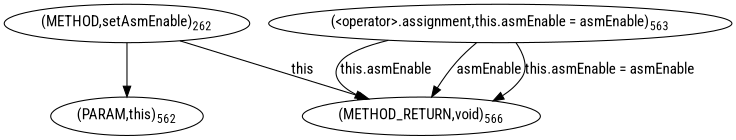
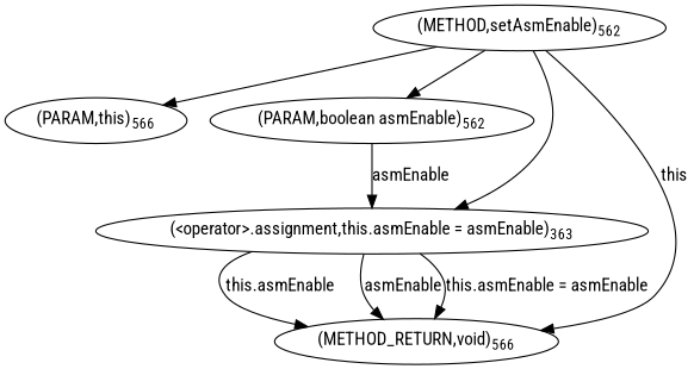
  digraph {
    fontname="Roboto Condensed"
    node [fontname="Roboto Condensed"]
    edge [fontname="Roboto Condensed"]
-   n1 [label=<(METHOD,setAsmEnable)<SUB>262</SUB>>]
-   n2 [label=<(PARAM,this)<SUB>562</SUB>>]
-   n4 [label=<(&lt;operator&gt;.assignment,this.asmEnable = asmEnable)<SUB>563</SUB>>]
+   n1 [label=<(METHOD,setAsmEnable)<SUB>562</SUB>>]
+   n2 [label=<(PARAM,this)<SUB>566</SUB>>]
+   n3 [label=<(PARAM,boolean asmEnable)<SUB>562</SUB>>]
+   n4 [label=<(&lt;operator&gt;.assignment,this.asmEnable = asmEnable)<SUB>363</SUB>>]
    n5 [label=<(METHOD_RETURN,void)<SUB>566</SUB>>]
    n1 -> n2
+   n1 -> n3
+   n1 -> n4
    n1 -> n5 [label=this]
+   n3 -> n4 [label=asmEnable]
    n4 -> n5 [label="this.asmEnable"]
    n4 -> n5 [label=asmEnable]
    n4 -> n5 [label="this.asmEnable = asmEnable"]
  }
